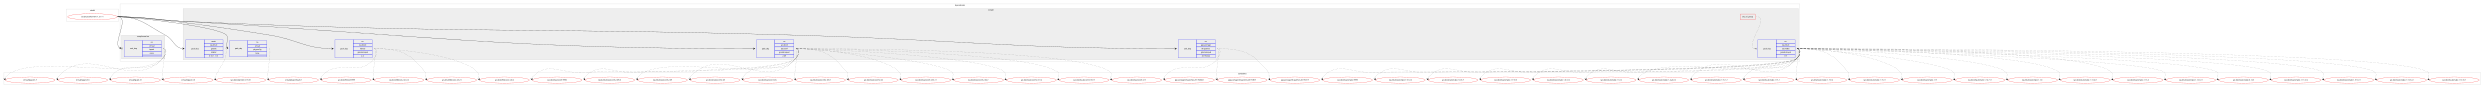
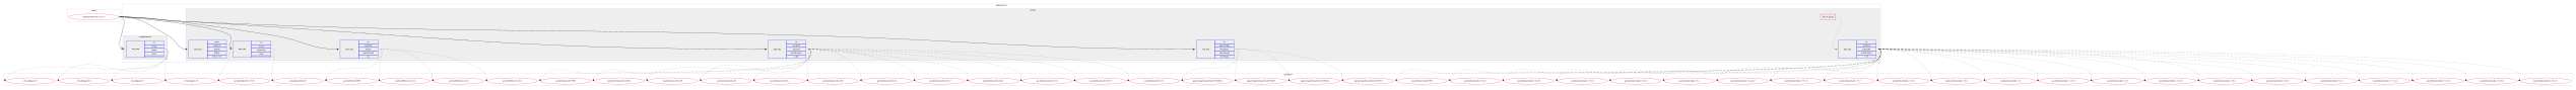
  digraph {
    compound=true
    concentrate=true
    fontname="Noto Sans"
    fontsize=10
    newrank=true
    rankdir=TB
    ranksep=1.5
    node [color=red fontname="Noto Sans" fontsize=10]
    edge [arrowhead=vee fontname="Noto Sans" headport=w style=dotted tailport=e weight=100]
    n1 [label="sci-physics/harminv-1.3.1-r1" width=4]
    n2 [color=blue label=<<TABLE BORDER="0" CELLBORDER="1" CELLSPACING="0" CELLPADDING="4" WIDTH="220"><TR><TD ROWSPAN="6" CELLPADDING="30">pack_dep</TD></TR><TR><TD WIDTH="110">no</TD></TR><TR><TD>sys-devel</TD></TR><TR><TD>automake</TD></TR><TR><TD>greaterequal</TD></TR><TR><TD>1.15</TD></TR></TABLE>> shape=none]
    n3 [label=<<TABLE BORDER="0" CELLBORDER="1" CELLSPACING="0" CELLPADDING="4"><TR><TD CELLPADDING="10">any_of_group</TD></TR></TABLE>> shape=none]
    n4 [color=blue label=<<TABLE BORDER="0" CELLBORDER="1" CELLSPACING="0" CELLPADDING="4" WIDTH="220"><TR><TD ROWSPAN="6" CELLPADDING="30">pack_dep</TD></TR><TR><TD WIDTH="110">no</TD></TR><TR><TD>app-portage</TD></TR><TR><TD>elt-patches</TD></TR><TR><TD>greaterequal</TD></TR><TR><TD>20170422</TD></TR></TABLE>> shape=none]
    n5 [color=blue label=<<TABLE BORDER="0" CELLBORDER="1" CELLSPACING="0" CELLPADDING="4" WIDTH="220"><TR><TD ROWSPAN="6" CELLPADDING="30">pack_dep</TD></TR><TR><TD WIDTH="110">no</TD></TR><TR><TD>sys-devel</TD></TR><TR><TD>autoconf</TD></TR><TR><TD>greaterequal</TD></TR><TR><TD>2.69</TD></TR></TABLE>> shape=none]
    n6 [color=blue label=<<TABLE BORDER="0" CELLBORDER="1" CELLSPACING="0" CELLPADDING="4" WIDTH="220"><TR><TD ROWSPAN="6" CELLPADDING="30">pack_dep</TD></TR><TR><TD WIDTH="110">no</TD></TR><TR><TD>sys-devel</TD></TR><TR><TD>libtool</TD></TR><TR><TD>greaterequal</TD></TR><TR><TD>2.4</TD></TR></TABLE>> shape=none]
    n7 [color=blue label=<<TABLE BORDER="0" CELLBORDER="1" CELLSPACING="0" CELLPADDING="4" WIDTH="220"><TR><TD ROWSPAN="6" CELLPADDING="30">pack_dep</TD></TR><TR><TD WIDTH="110">no</TD></TR><TR><TD>virtual</TD></TR><TR><TD>pkgconfig</TD></TR><TR><TD>none</TD></TR><TR><TD></TD></TR></TABLE>> shape=none]
    n8 [color=blue label=<<TABLE BORDER="0" CELLBORDER="1" CELLSPACING="0" CELLPADDING="4" WIDTH="220"><TR><TD ROWSPAN="6" CELLPADDING="30">pack_dep</TD></TR><TR><TD WIDTH="110">weak</TD></TR><TR><TD>sys-devel</TD></TR><TR><TD>gettext</TD></TR><TR><TD>smaller</TD></TR><TR><TD>0.18.1.1-r3</TD></TR></TABLE>> shape=none]
    n9 [color=blue label=<<TABLE BORDER="0" CELLBORDER="1" CELLSPACING="0" CELLPADDING="4" WIDTH="220"><TR><TD ROWSPAN="6" CELLPADDING="30">pack_dep</TD></TR><TR><TD WIDTH="110">no</TD></TR><TR><TD>virtual</TD></TR><TR><TD>lapack</TD></TR><TR><TD>none</TD></TR><TR><TD></TD></TR></TABLE>> shape=none]
    n10 [label="sys-devel/automake-1.10.3-r1" width=4]
    n11 [label="sys-devel/automake-1.10.3-r2" width=4]
    n12 [label="sys-devel/automake-1.51.6-r1" width=4]
    n13 [label="sys-devel/automake-1.11.6-r2" width=4]
    n14 [label="sys-devel/automake-6.12.6" width=4]
    n15 [label="sys-devel/automake-1.12.6-r1" width=4]
    n16 [label="sys-devel/automake-1.13.4" width=4]
    n17 [label="sys-devel/automake-1.13.4-r1" width=4]
    n18 [label="sys-devel/automake-1.14.1" width=4]
    n19 [label="sys-devel/automake-1.14.7-r1" width=4]
    n20 [label="sys-devel/automake-1.15" width=4]
    n21 [label="sys-devel/automake-1.15-r1" width=4]
    n22 [label="sys-devel/automake-1.15-r2" width=4]
    n23 [label="sys-devel/automake-1.15.1" width=4]
    n24 [label="sys-devel/automake-1.15.1-r1" width=4]
    n25 [label="sys-devel/automake-1.4_p6-r2" width=4]
    n26 [label="sys-devel/automake-1.5-r2" width=4]
    n27 [label="sys-devel/automake-1.6.3-r2" width=4]
    n28 [label="sys-devel/automake-1.7.9-r3" width=4]
    n29 [label="sys-devel/automake-1.8.5-r5" width=4]
    n30 [label="sys-devel/automake-1.9.6-r4" width=4]
    n31 [label="sys-devel/automake-9999" width=4]
    n32 [label="app-portage/elt-patches-20170317" width=4]
+   n33 [label="app-portage/elt-patches-20170422" width=4]
    n34 [label="app-portage/elt-patches-20170815" width=4]
    n35 [label="app-portage/elt-patches-20170826.1" width=4]
    n36 [label="sys-devel/autoconf-2.13" width=4]
    n37 [label="sys-devel/autoconf-2.59-r7" width=4]
    n38 [label="sys-devel/autoconf-2.61-r2" width=4]
    n39 [label="sys-devel/autoconf-2.62-r1" width=4]
    n40 [label="sys-devel/autoconf-2.63-r1" width=4]
    n41 [label="sys-devel/autoconf-2.64" width=4]
    n42 [label="sys-devel/autoconf-2.65-r1" width=4]
    n43 [label="sys-devel/autoconf-2.67" width=4]
    n44 [label="sys-devel/autoconf-2.68" width=4]
    n45 [label="sys-devel/autoconf-2.69" width=4]
    n46 [label="weak-devel/autoconf-2.69-r4" width=4]
    n47 [label="sys-devel/autoconf-9996" width=4]
    n48 [label="sys-devel/libtool-2.4.6-r2" width=4]
    n49 [label="sys-devel/libtool-2.4.6-r3" width=4]
    n50 [label="sys-devel/libtool-2.4.6-r4" width=4]
    n51 [label="sys-devel/libtool-9999" width=4]
    n52 [label="virtual/pkgconfig-0-r1" width=4]
    n53 [label="sys-devel/gettext-0.19.8.1" width=4]
    n54 [label="virtual/lapack-3.0" width=4]
    n55 [label="virtual/lapack-3.1" width=4]
    n56 [label="virtual/lapack-3.6" width=4]
    n57 [label="virtual/lapack-3.7" width=4]
    subgraph cluster_1 {
      color=gray
      label=<<i>ebuild</i>>
      rank=same
      n1
    }
    subgraph cluster_2 {
      color=gray
      label=<<i>dependencies</i>>
      subgraph cluster_3 {
        color=gray
        fillcolor="#eeeeee"
        label=<<i>compile</i>>
        style=filled
        subgraph sub_4 {
          color=gray
          fillcolor="#eeeeee"
          label=<<i>compile</i>>
          style=filled
          n3
          subgraph sub_5 {
            color=gray
            fillcolor="#eeeeee"
            label=<<i>compile</i>>
            style=filled
            n2
          }
        }
        subgraph sub_6 {
          color=gray
          fillcolor="#eeeeee"
          label=<<i>compile</i>>
          style=filled
          n4
        }
        subgraph sub_7 {
          color=gray
          fillcolor="#eeeeee"
          label=<<i>compile</i>>
          style=filled
          n5
        }
        subgraph sub_8 {
          color=gray
          fillcolor="#eeeeee"
          label=<<i>compile</i>>
          style=filled
          n6
        }
        subgraph sub_9 {
          color=gray
          fillcolor="#eeeeee"
          label=<<i>compile</i>>
          style=filled
          n7
        }
        subgraph sub_10 {
          color=gray
          fillcolor="#eeeeee"
          label=<<i>compile</i>>
          style=filled
          n8
        }
      }
      subgraph cluster_11 {
        color=gray
        fillcolor="#eeeeee"
        label=<<i>compile and run</i>>
        style=filled
        subgraph sub_12 {
          color=gray
          fillcolor="#eeeeee"
          label=<<i>compile and run</i>>
          style=filled
          n9
        }
      }
      subgraph cluster_13 {
        color=gray
        fillcolor="#eeeeee"
        label=<<i>run</i>>
        style=filled
      }
    }
    subgraph cluster_14 {
      color=gray
      label=<<i>candidates</i>>
      rank=same
      subgraph sub_15 {
        color=black
        label=<<i>candidates</i>>
        nodesep=1
        rank=same
        n10
        n11
        n12
        n13
        n14
        n15
        n16
        n17
        n18
        n19
        n20
        n21
        n22
        n23
        n24
        n25
        n26
        n27
        n28
        n29
        n30
        n31
      }
      subgraph sub_16 {
        color=black
        label=<<i>candidates</i>>
        nodesep=1
        rank=same
        n32
+       n33
        n34
        n35
      }
      subgraph sub_17 {
        color=black
        label=<<i>candidates</i>>
        nodesep=1
        rank=same
        n36
        n37
        n38
        n39
        n40
        n41
        n42
        n43
        n44
        n45
        n46
        n47
      }
      subgraph sub_18 {
        color=black
        label=<<i>candidates</i>>
        nodesep=1
        rank=same
        n48
        n49
        n50
        n51
      }
      subgraph sub_19 {
        color=black
        label=<<i>candidates</i>>
        nodesep=1
        rank=same
        n52
      }
      subgraph sub_20 {
        color=black
        label=<<i>candidates</i>>
        nodesep=1
        rank=same
        n53
      }
      subgraph sub_21 {
        color=black
        label=<<i>candidates</i>>
        nodesep=1
        rank=same
        n54
        n55
        n56
        n57
      }
    }
    n1 -> n4 [style=solid weight=20]
    n1 -> n5 [style=solid weight=20]
    n1 -> n6 [style=solid weight=20]
    n1 -> n7 [style=solid weight=20]
    n1 -> n8 [style=solid weight=20]
    n1 -> n9 [arrowhead=odotvee style=solid weight=20]
    n2 -> n10
    n2 -> n11
    n2 -> n12
    n2 -> n13
    n2 -> n14
    n2 -> n15
    n2 -> n16
    n2 -> n17
    n2 -> n18
    n2 -> n19
    n2 -> n20
    n2 -> n21
    n2 -> n22
    n2 -> n23
    n2 -> n24
    n2 -> n25
    n2 -> n26
    n2 -> n27
    n2 -> n28
    n2 -> n29
    n2 -> n30
    n2 -> n31
    n3 -> n2 [arrowhead=oinv weight=20]
    n4 -> n32
+   n4 -> n33
    n4 -> n34
    n4 -> n35
    n5 -> n36
    n5 -> n37
    n5 -> n38
    n5 -> n39
    n5 -> n40
    n5 -> n41
    n5 -> n42
    n5 -> n43
    n5 -> n44
    n5 -> n45
    n5 -> n46
    n5 -> n47
    n6 -> n48
    n6 -> n49
    n6 -> n50
    n6 -> n51
    n7 -> n52
    n8 -> n53
    n9 -> n54
    n9 -> n55
    n9 -> n56
    n9 -> n57
  }
